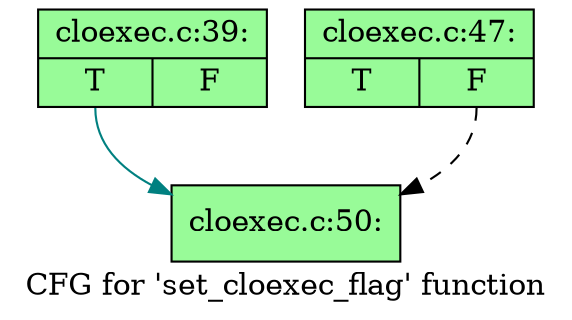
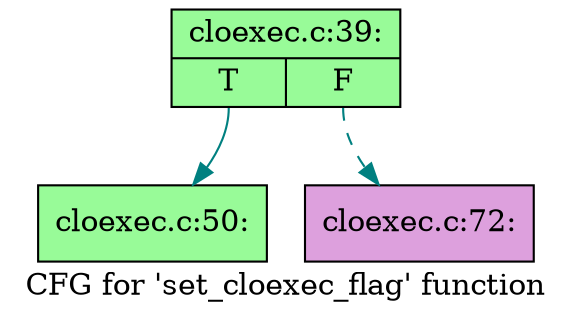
  digraph {
    label="CFG for 'set_cloexec_flag' function"
    node [fillcolor=palegreen shape=record style=filled]
    edge [color=teal style=dashed tailport=s1]
    n1 [label="{cloexec.c:39:|{<s0>T|<s1>F}}"]
+   n2 [fillcolor=plum label="{cloexec.c:72:}"]
    n3 [label="{cloexec.c:50:}"]
-   n4 [label="{cloexec.c:47:|{<s0>T|<s1>F}}"]
+   n1 -> n2
    n1 -> n3 [style=solid tailport=s0]
-   n4 -> n3 [color=black]
  }
